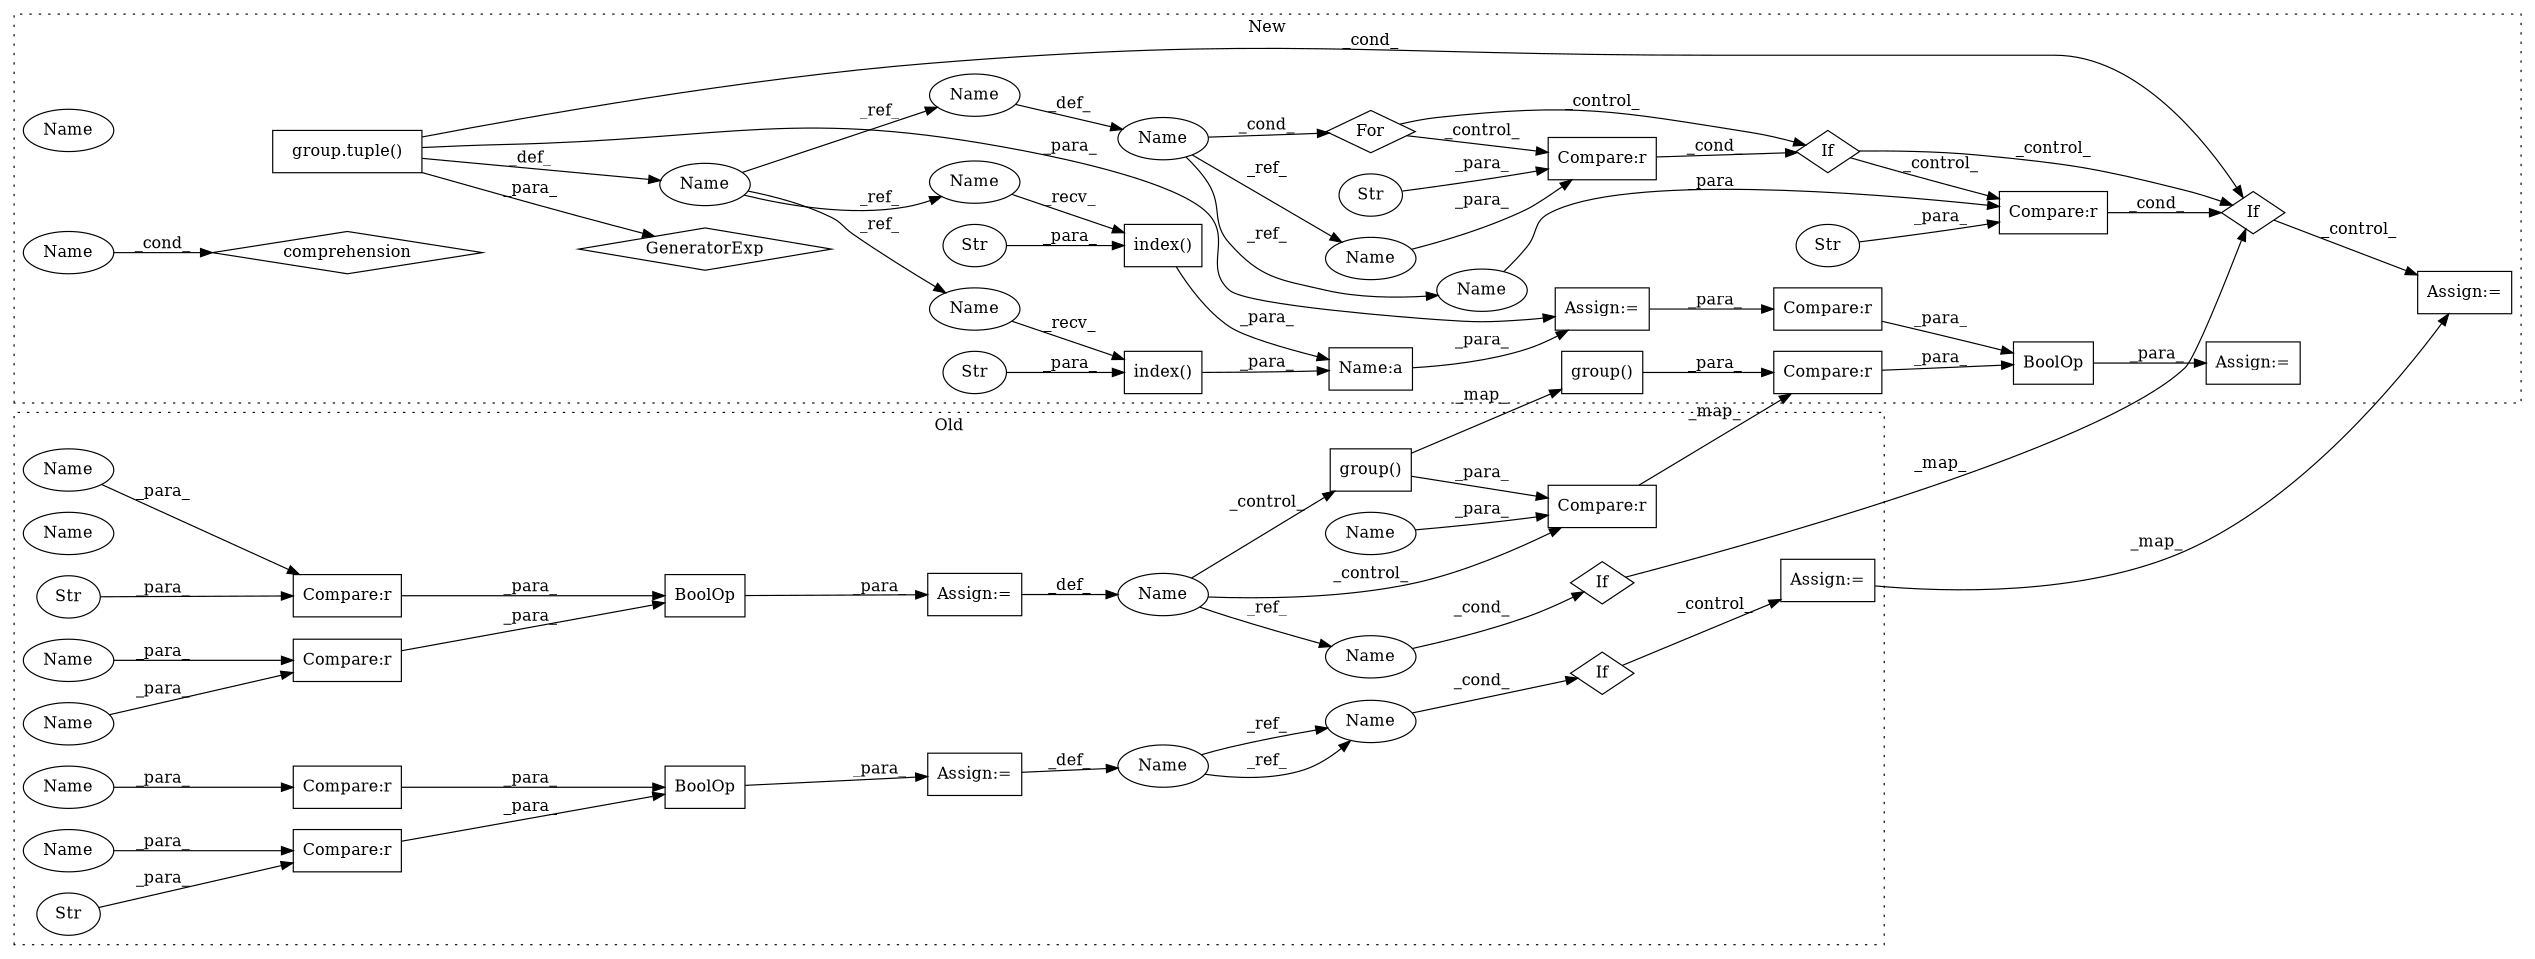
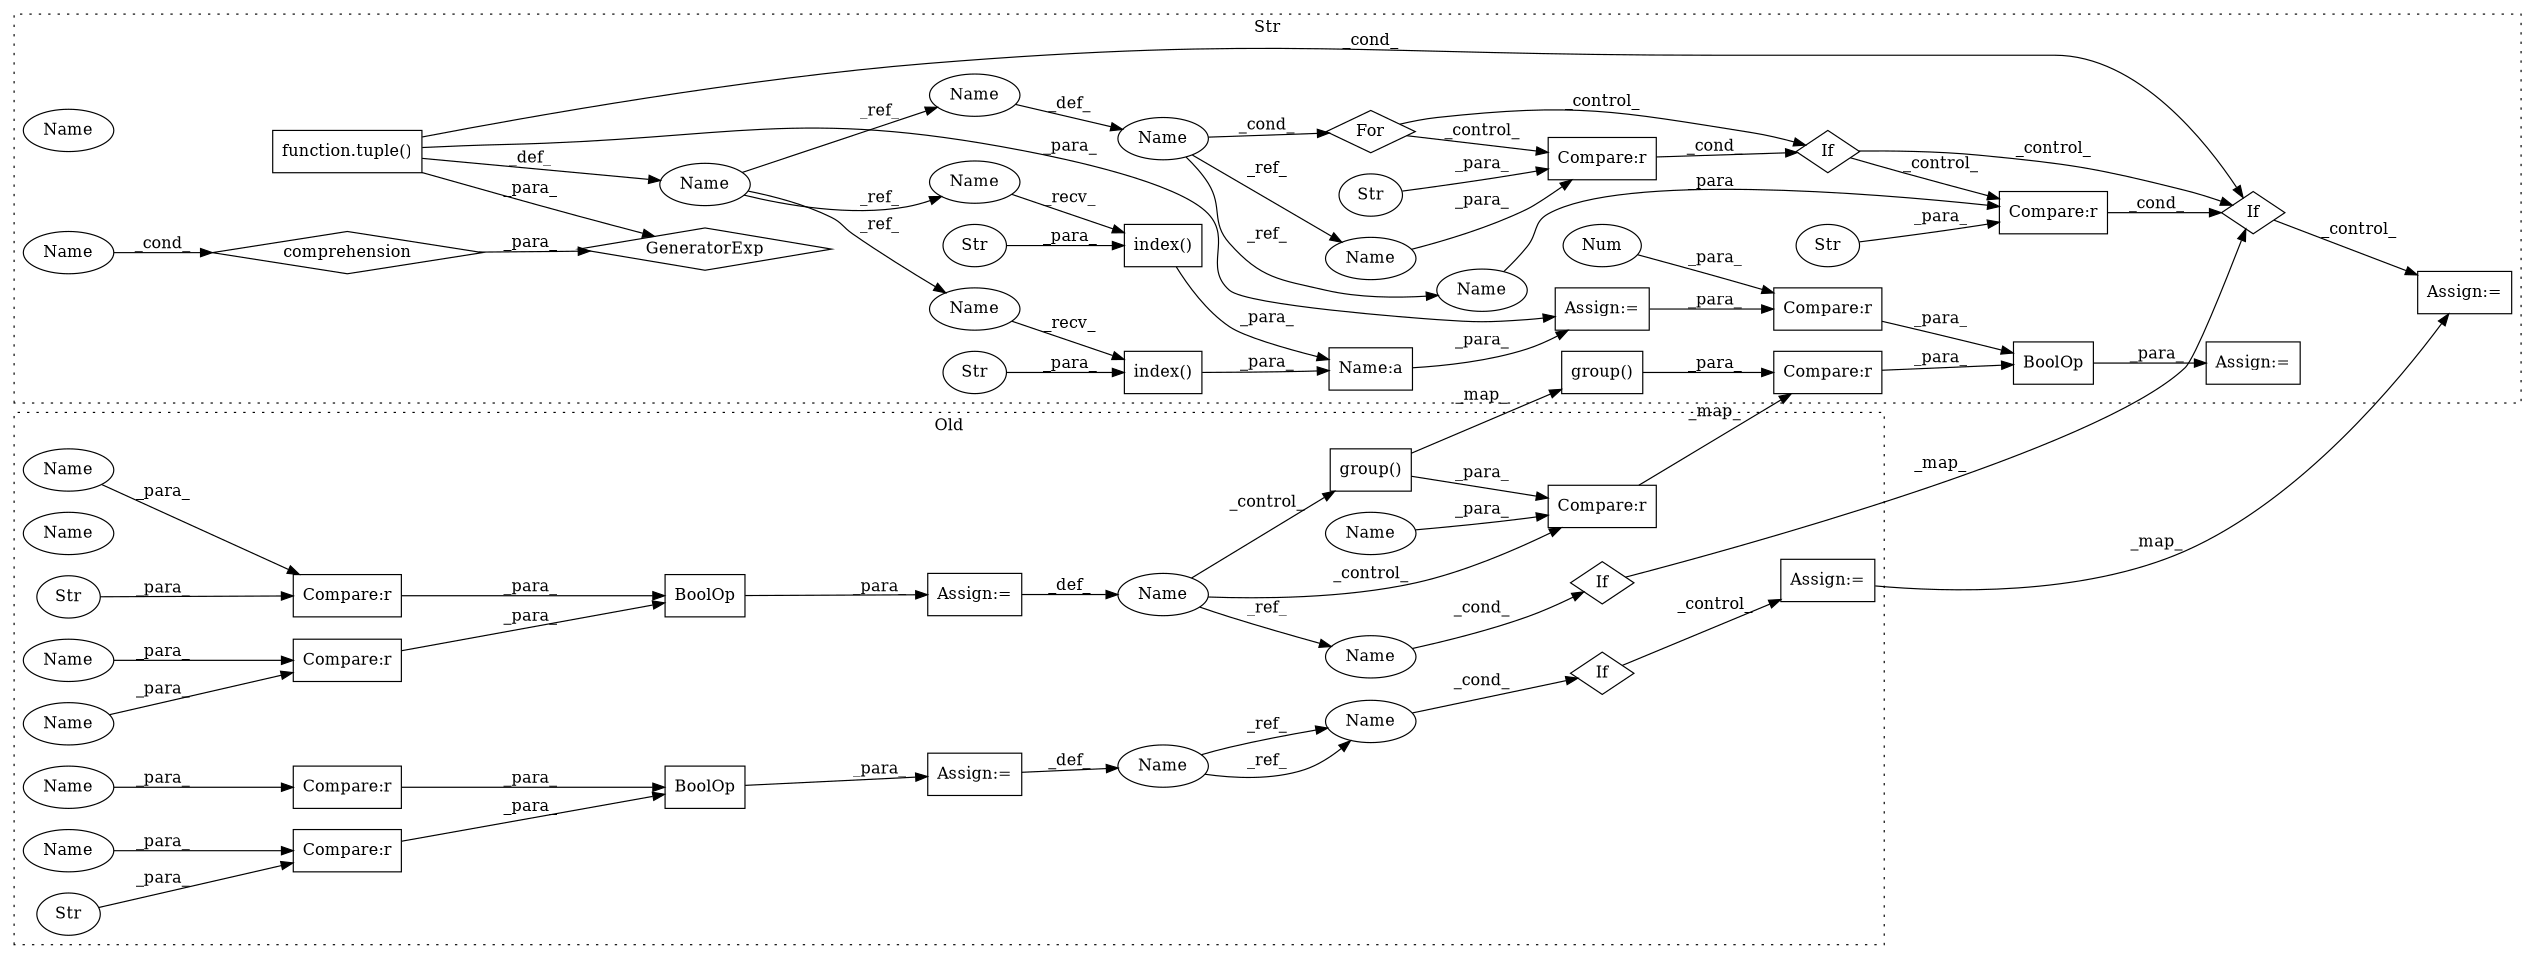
  digraph {
    rankdir=LR
    node [a=87 l=3 s=2092 shape=ellipse]
    n1 [a=72 l=38 label=BoolOp shape=box]
    n2 [a=40 l=19 label="Compare:r" s=2111 shape=box]
    n3 [a=96 label=If s=2697 shape=diamond]
    n4 [a=40 l=14 label="Compare:r" shape=box]
    n5 [a=66 l=5 label=Str]
    n6 [l=14 label=Name s=2075]
    n7 [a=68 label="Assign:=" s=2736 shape=box]
    n8 [l=14 label=Name s=2700]
    n9 [a=40 l=15 label="Compare:r" s=2026 shape=box]
    n10 [a=96 label=If s=2598 shape=diamond]
    n11 [a=66 l=6 label=Str s=2026]
    n12 [a=40 l=20 label="Compare:r" s=2046 shape=box]
    n13 [a=40 l=31 label="Compare:r" s=2313 shape=box]
    n14 [a=72 l=40 label=BoolOp s=2026 shape=box]
    n15 [l=15 label=Name s=2008]
    n16 [a=75 l="12,1" label="group()" s="2325,2343" shape=box]
    n17 [a=68 label="Assign:=" s=2023 shape=box]
    n18 [a=68 label="Assign:=" s=2089 shape=box]
    n19 [l=4 label=Name s=2126]
    n20 [l=4 label=Name s=2062]
    n21 [l=8 label=Name s=2313]
    n22 [l=8 label=Name s=2046]
    n23 [l=14 label=Name s=2700]
    n24 [l=15 label=Name s=2601]
    n25 [l=5 label=Name s=2036]
    n26 [l=5 label=Name s=2101]
    n27 [a=72 l=36 label=BoolOp s=2347 shape=box]
    n28 [a=40 l=7 label="Compare:r" s=2376 shape=box]
-   n30 [a=75 l="6,39" label="group.tuple()" s="2035,2042" shape=box]
+   n29 [a=76 l=1 label=Num s=2382]
+   n30 [a=75 l="6,39" label="function.tuple()" s="2035,2042" shape=box]
    n31 [a=96 label=If s=2475 shape=diamond]
    n32 [a=82 label="Name:a" s=2289 shape=box]
    n33 [a=75 l="18,1" label="index()" s="2264,2288" shape=box]
    n34 [a=66 l=6 label=Str s=2282]
    n35 [a=75 l="18,1" label="index()" s="2292,2320" shape=box]
    n36 [a=66 l=10 label=Str s=2310]
    n37 [a=107 l="4,14" label=For s="2437,2461" shape=diamond]
    n38 [a=40 l=15 label="Compare:r" s=2770 shape=box]
    n39 [a=66 l=6 label=Str s=2779]
    n40 [a=40 l=17 label="Compare:r" s=2478 shape=box]
    n41 [a=66 l=8 label=Str s=2487]
    n42 [a=68 label="Assign:=" s=2903 shape=box]
    n43 [l=5 label=Name s=2441]
    n44 [l=11 label=Name s=2021]
    n45 [a=55 l=1 label=GeneratorExp s=2041 shape=diamond]
    n46 [l=1 label=Name s=2041]
    n47 [a=45 label=comprehension s=2043 shape=diamond]
    n48 [a=96 l=0 label=If s=2770 shape=diamond]
    n49 [a=40 l=25 label="Compare:r" s=2347 shape=box]
    n50 [a=75 l="12,1" label="group()" s="2353,2371" shape=box]
    n51 [a=68 label="Assign:=" s=2344 shape=box]
    n52 [a=68 label="Assign:=" s=2261 shape=box]
    n53 [l=1 label=Name s=2041]
    n54 [l=11 label=Name s=2292]
    n55 [l=11 label=Name s=2264]
    n56 [l=11 label=Name s=2450]
    n57 [l=5 label=Name s=2770]
    n58 [l=5 label=Name s=2478]
    subgraph cluster_1 {
      label=Old
      style=dotted
      n1
      n2
      n3
      n4
      n5
      n6
      n7
      n8
      n9
      n10
      n11
      n12
      n13
      n14
      n15
      n16
      n17
      n18
      n19
      n20
      n21
      n22
      n23
      n24
      n25
      n26
    }
    subgraph cluster_2 {
-     label=New
+     label=Str
      style=dotted
      n27
      n28
+     n29
      n30
      n31
      n32
      n33
      n34
      n35
      n36
      n37
      n38
      n39
      n40
      n41
      n42
      n43
      n44
      n45
      n46
      n47
      n48
      n49
      n50
      n51
      n52
      n53
      n54
      n55
      n56
      n57
      n58
    }
    n1 -> n18 [label=_para_]
    n2 -> n1 [label=_para_]
    n3 -> n7 [label=_control_]
    n4 -> n1 [label=_para_]
    n5 -> n4 [label=_para_]
    n6 -> n23 [label=_ref_]
    n6 -> n23 [label=_ref_]
    n7 -> n42 [label=_map_]
    n9 -> n14 [label=_para_]
    n10 -> n48 [label=_map_]
    n11 -> n9 [label=_para_]
    n12 -> n14 [label=_para_]
    n13 -> n49 [label=_map_]
    n14 -> n17 [label=_para_]
    n15 -> n13 [label=_control_]
    n15 -> n16 [label=_control_]
    n15 -> n24 [label=_ref_]
    n16 -> n13 [label=_para_]
    n16 -> n50 [label=_map_]
    n17 -> n15 [label=_def_]
    n18 -> n6 [label=_def_]
    n19 -> n2 [label=_para_]
    n20 -> n12 [label=_para_]
    n21 -> n13 [label=_para_]
    n22 -> n12 [label=_para_]
    n23 -> n3 [label=_cond_]
    n24 -> n10 [label=_cond_]
    n25 -> n9 [label=_para_]
    n26 -> n4 [label=_para_]
    n27 -> n51 [label=_para_]
    n28 -> n27 [label=_para_]
+   n29 -> n28 [label=_para_]
    n30 -> n44 [label=_def_]
    n30 -> n45 [label=_para_]
    n30 -> n48 [label=_cond_]
    n30 -> n52 [label=_para_]
    n31 -> n38 [label=_control_]
    n31 -> n48 [label=_control_]
    n32 -> n52 [label=_para_]
    n33 -> n32 [label=_para_]
    n34 -> n33 [label=_para_]
    n35 -> n32 [label=_para_]
    n36 -> n35 [label=_para_]
    n37 -> n31 [label=_control_]
    n37 -> n40 [label=_control_]
    n38 -> n48 [label=_cond_]
    n39 -> n38 [label=_para_]
    n40 -> n31 [label=_cond_]
    n41 -> n40 [label=_para_]
    n43 -> n37 [label=_cond_]
    n43 -> n57 [label=_ref_]
    n43 -> n58 [label=_ref_]
    n44 -> n54 [label=_ref_]
    n44 -> n55 [label=_ref_]
    n44 -> n56 [label=_ref_]
+   n47 -> n45 [label=_para_]
    n48 -> n42 [label=_control_]
    n49 -> n27 [label=_para_]
    n50 -> n49 [label=_para_]
    n52 -> n28 [label=_para_]
    n53 -> n47 [label=_cond_]
    n54 -> n35 [label=_recv_]
    n55 -> n33 [label=_recv_]
    n56 -> n43 [label=_def_]
    n57 -> n38 [label=_para_]
    n58 -> n40 [label=_para_]
  }
